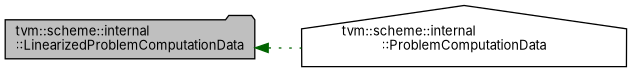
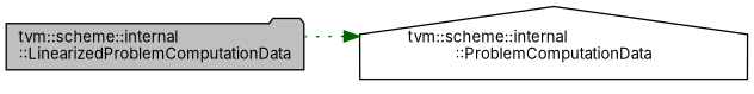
  digraph {
    rankdir=LR
    fontname=Inter
    node [color=black fontname=Inter fontsize=10 style=filled]
    n1 [fillcolor=grey75 fontcolor=black height=0.2 label="tvm::scheme::internal\l::LinearizedProblemComputationData" shape=folder width=0.4]
    n2 [fillcolor=white height=0.2 label="tvm::scheme::internal\l::ProblemComputationData" shape=house width=0.4]
-   n1 -> n2 [color=darkgreen dir=back fontname=Inter fontsize=10 labelfontname=Helvetica labelfontsize=10 style=dotted]
+   n2 -> n1 [color=darkgreen dir=back fontname=Inter fontsize=10 labelfontname=Helvetica labelfontsize=10 style=dotted]
  }
